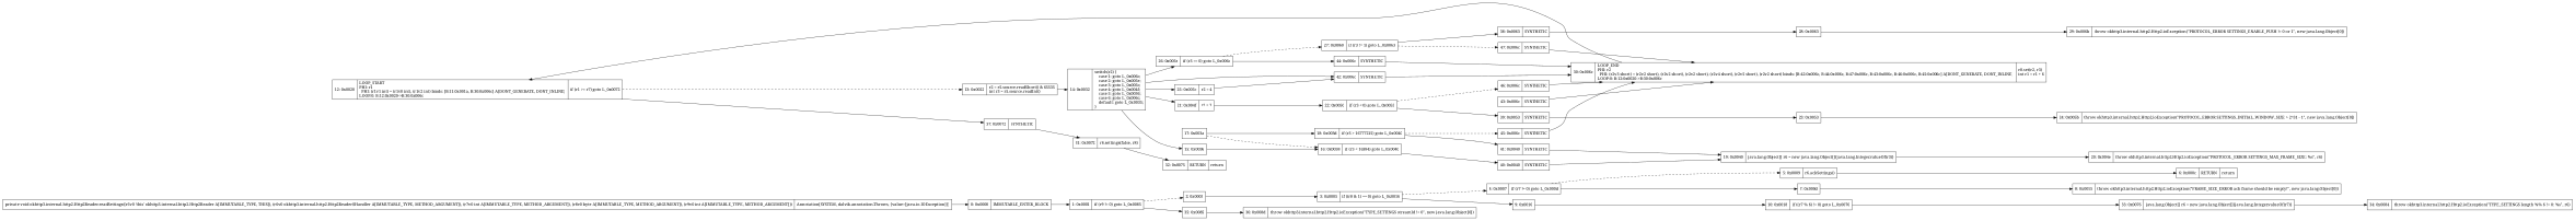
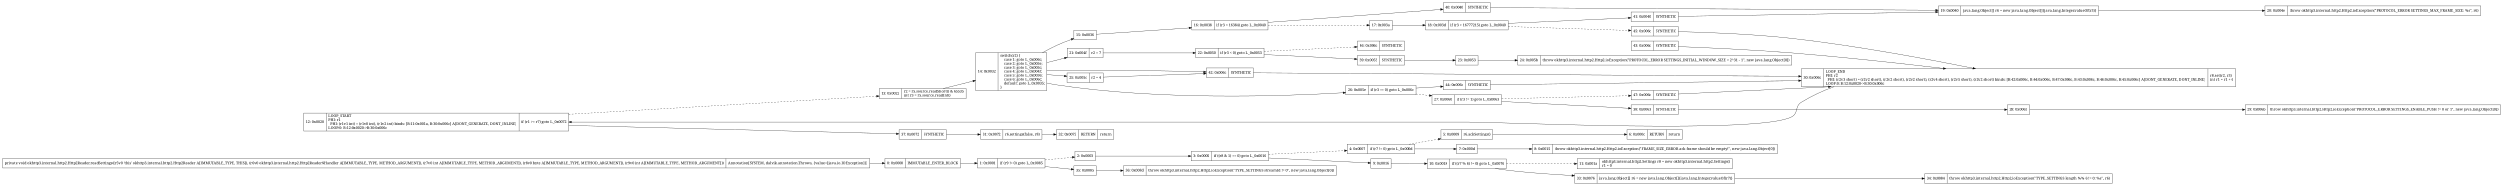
  digraph {
    fontname="Noto Serif"
    rankdir=LR
    node [fontname="Noto Serif" shape=record]
    edge [fontname="Noto Serif"]
    n1 [label="{0\:\ 0x0000|IMMUTABLE_ENTER_BLOCK\l}"]
    n2 [label="{1\:\ 0x0001|if (r9 != 0) goto L_0x0085\l}"]
    n3 [label="{2\:\ 0x0003}"]
    n4 [label="{35\:\ 0x0085}"]
    n5 [label="{3\:\ 0x0005|if ((r8 & 1) == 0) goto L_0x0016\l}"]
    n6 [label="{36\:\ 0x008d|throw okhttp3.internal.http2.Http2.ioException(\"TYPE_SETTINGS streamId != 0\", new java.lang.Object[0])\l}"]
    n7 [label="{4\:\ 0x0007|if (r7 != 0) goto L_0x000d\l}"]
    n8 [label="{9\:\ 0x0016}"]
    n9 [label="{5\:\ 0x0009|r6.ackSettings()\l}"]
    n10 [label="{7\:\ 0x000d}"]
    n11 [label="{10\:\ 0x0018|if ((r7 % 6) != 0) goto L_0x0076\l}"]
    n12 [label="{6\:\ 0x000c|RETURN\l|return\l}"]
    n13 [label="{8\:\ 0x0015|throw okhttp3.internal.http2.Http2.ioException(\"FRAME_SIZE_ERROR ack frame should be empty!\", new java.lang.Object[0])\l}"]
+   n14 [label="{11\:\ 0x001a|okhttp3.internal.http2.Settings r8 = new okhttp3.internal.http2.Settings()\lr1 = 0\l}"]
    n15 [label="{33\:\ 0x0076|java.lang.Object[] r6 = new java.lang.Object[]\{java.lang.Integer.valueOf(r7)\}\l}"]
    n16 [label="{34\:\ 0x0084|throw okhttp3.internal.http2.Http2.ioException(\"TYPE_SETTINGS length %% 6 != 0: %s\", r6)\l}"]
    n17 [label="{12\:\ 0x0020|LOOP_START\lPHI: r1 \l  PHI: (r1v1 int) = (r1v0 int), (r1v2 int) binds: [B:11:0x001a, B:30:0x006c] A[DONT_GENERATE, DONT_INLINE]\lLOOP:0: B:12:0x0020\-\>B:30:0x006c\l|if (r1 \>= r7) goto L_0x0072\l}"]
    n18 [label="{13\:\ 0x0022|r2 = r5.source.readShort() & 65535\lint r3 = r5.source.readInt()\l}"]
    n19 [label="{37\:\ 0x0072|SYNTHETIC\l}"]
    n20 [label="{14\:\ 0x0032|switch(r2) \{\l    case 1: goto L_0x006c;\l    case 2: goto L_0x005e;\l    case 3: goto L_0x005c;\l    case 4: goto L_0x004f;\l    case 5: goto L_0x0036;\l    case 6: goto L_0x006c;\l    default: goto L_0x0035;\l\}\l}"]
    n21 [label="{31\:\ 0x0072|r6.settings(false, r8)\l}"]
    n22 [label="{15\:\ 0x0036}"]
    n23 [label="{21\:\ 0x004f|r2 = 7\l}"]
    n24 [label="{25\:\ 0x005c|r2 = 4\l}"]
    n25 [label="{26\:\ 0x005e|if (r3 == 0) goto L_0x006c\l}"]
    n26 [label="{42\:\ 0x006c|SYNTHETIC\l}"]
    n27 [label="{16\:\ 0x0038|if (r3 \< 16384) goto L_0x0040\l}"]
    n28 [label="{22\:\ 0x0050|if (r3 \< 0) goto L_0x0053\l}"]
    n29 [label="{27\:\ 0x0060|if (r3 != 1) goto L_0x0063\l}"]
    n30 [label="{44\:\ 0x006c|SYNTHETIC\l}"]
    n31 [label="{30\:\ 0x006c|LOOP_END\lPHI: r2 \l  PHI: (r2v3 short) = (r2v2 short), (r2v2 short), (r2v2 short), (r2v4 short), (r2v5 short), (r2v2 short) binds: [B:42:0x006c, B:44:0x006c, B:47:0x006c, B:43:0x006c, B:46:0x006c, B:45:0x006c] A[DONT_GENERATE, DONT_INLINE]\lLOOP:0: B:12:0x0020\-\>B:30:0x006c\l|r8.set(r2, r3)\lint r1 = r1 + 6\l}"]
    n32 [label="{17\:\ 0x003a}"]
    n33 [label="{40\:\ 0x0040|SYNTHETIC\l}"]
    n34 [label="{18\:\ 0x003d|if (r3 \> 16777215) goto L_0x0040\l}"]
    n35 [label="{19\:\ 0x0040|java.lang.Object[] r6 = new java.lang.Object[]\{java.lang.Integer.valueOf(r3)\}\l}"]
    n36 [label="{41\:\ 0x0040|SYNTHETIC\l}"]
    n37 [label="{45\:\ 0x006c|SYNTHETIC\l}"]
    n38 [label="{20\:\ 0x004e|throw okhttp3.internal.http2.Http2.ioException(\"PROTOCOL_ERROR SETTINGS_MAX_FRAME_SIZE: %s\", r6)\l}"]
    n39 [label="{39\:\ 0x0053|SYNTHETIC\l}"]
    n40 [label="{46\:\ 0x006c|SYNTHETIC\l}"]
    n41 [label="{23\:\ 0x0053}"]
    n42 [label="{24\:\ 0x005b|throw okhttp3.internal.http2.Http2.ioException(\"PROTOCOL_ERROR SETTINGS_INITIAL_WINDOW_SIZE \> 2^31 \- 1\", new java.lang.Object[0])\l}"]
    n43 [label="{43\:\ 0x006c|SYNTHETIC\l}"]
    n44 [label="{38\:\ 0x0063|SYNTHETIC\l}"]
    n45 [label="{47\:\ 0x006c|SYNTHETIC\l}"]
    n46 [label="{28\:\ 0x0063}"]
    n47 [label="{29\:\ 0x006b|throw okhttp3.internal.http2.Http2.ioException(\"PROTOCOL_ERROR SETTINGS_ENABLE_PUSH != 0 or 1\", new java.lang.Object[0])\l}"]
    n48 [label="{32\:\ 0x0075|RETURN\l|return\l}"]
    n49 [label="{private void okhttp3.internal.http2.Http2Reader.readSettings((r5v0 'this' okhttp3.internal.http2.Http2Reader A[IMMUTABLE_TYPE, THIS]), (r6v0 okhttp3.internal.http2.Http2Reader$Handler A[IMMUTABLE_TYPE, METHOD_ARGUMENT]), (r7v0 int A[IMMUTABLE_TYPE, METHOD_ARGUMENT]), (r8v0 byte A[IMMUTABLE_TYPE, METHOD_ARGUMENT]), (r9v0 int A[IMMUTABLE_TYPE, METHOD_ARGUMENT]))  | Annotation[SYSTEM, dalvik.annotation.Throws, \{value=[java.io.IOException]\}]\l}"]
    n1 -> n2
    n2 -> n3 [style=dashed]
    n2 -> n4
    n3 -> n5
    n4 -> n6
    n5 -> n7 [style=dashed]
    n5 -> n8
    n7 -> n9 [style=dashed]
    n7 -> n10
    n8 -> n11
    n9 -> n12
    n10 -> n13
+   n11 -> n14 [style=dashed]
    n11 -> n15
    n15 -> n16
    n17 -> n18 [style=dashed]
    n17 -> n19
    n18 -> n20
    n19 -> n21
    n20 -> n22
    n20 -> n23
    n20 -> n24
    n20 -> n25
    n20 -> n26
    n21 -> n48
    n22 -> n27
    n23 -> n28
    n24 -> n26
    n25 -> n29 [style=dashed]
    n25 -> n30
    n26 -> n31
-   n32 -> n27 [style=dashed]
+   n27 -> n32 [style=dashed]
    n27 -> n33
    n28 -> n39
    n28 -> n40 [style=dashed]
    n29 -> n44
    n29 -> n45 [style=dashed]
    n30 -> n31
    n31 -> n17
    n32 -> n34
    n33 -> n35
    n34 -> n36
    n34 -> n37 [style=dashed]
    n35 -> n38
    n36 -> n35
    n37 -> n31
    n39 -> n41
-   n40 -> n31
    n41 -> n42
    n43 -> n31
    n44 -> n46
    n45 -> n31
    n46 -> n47
    n49 -> n1
  }
